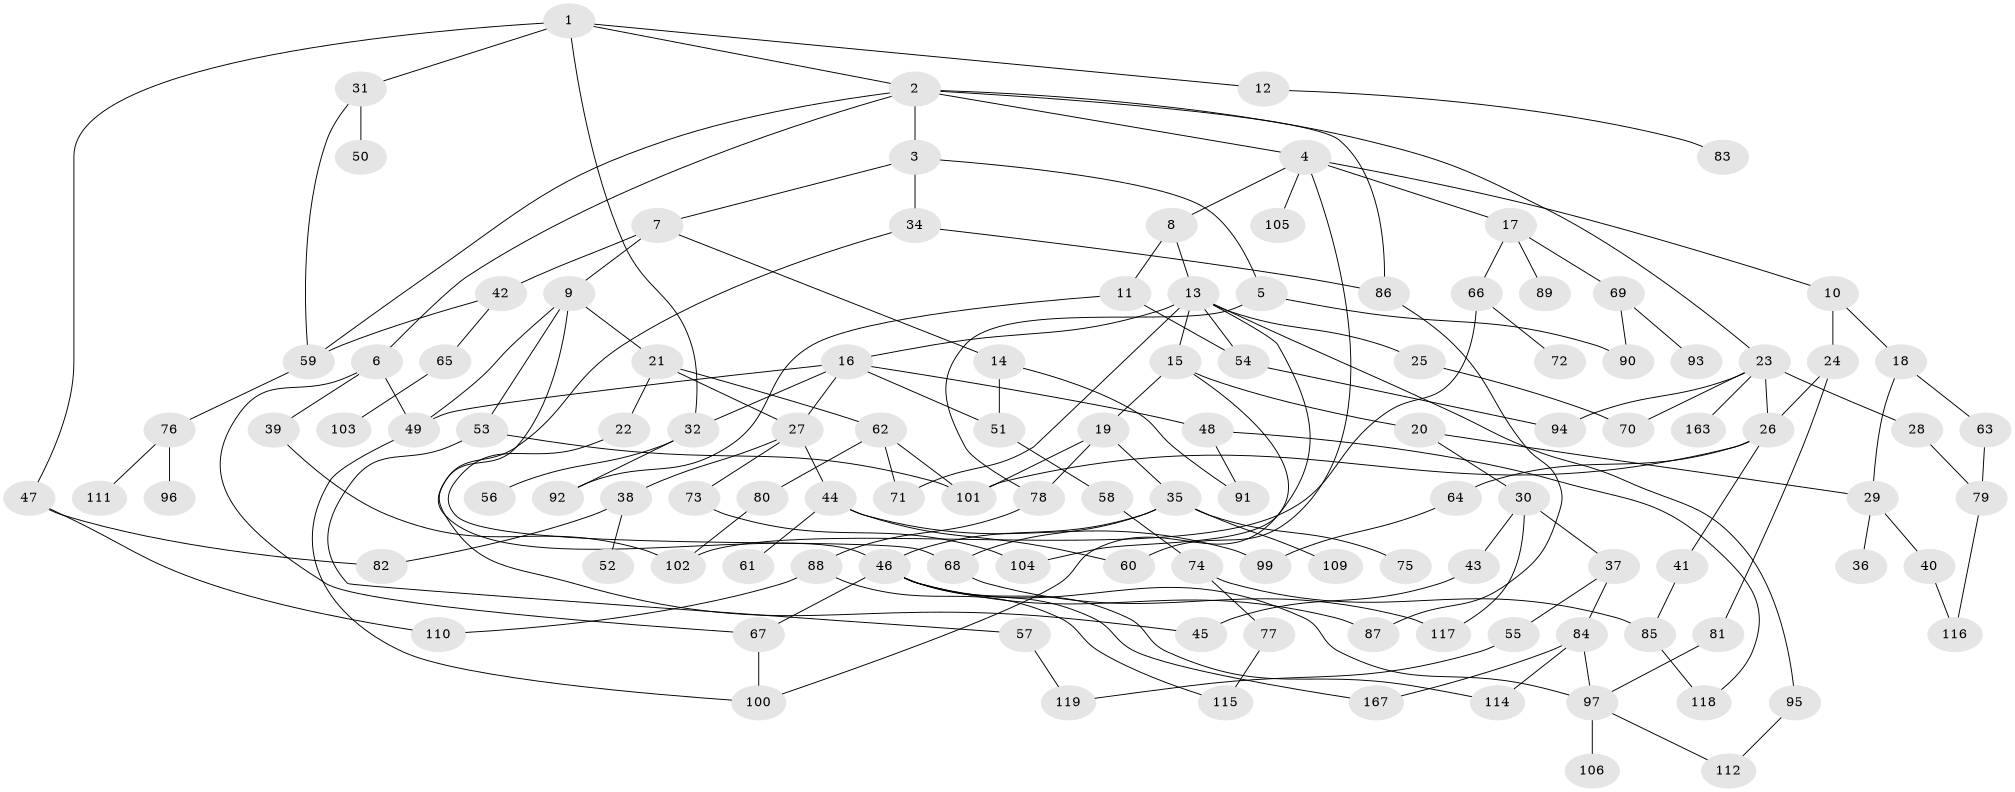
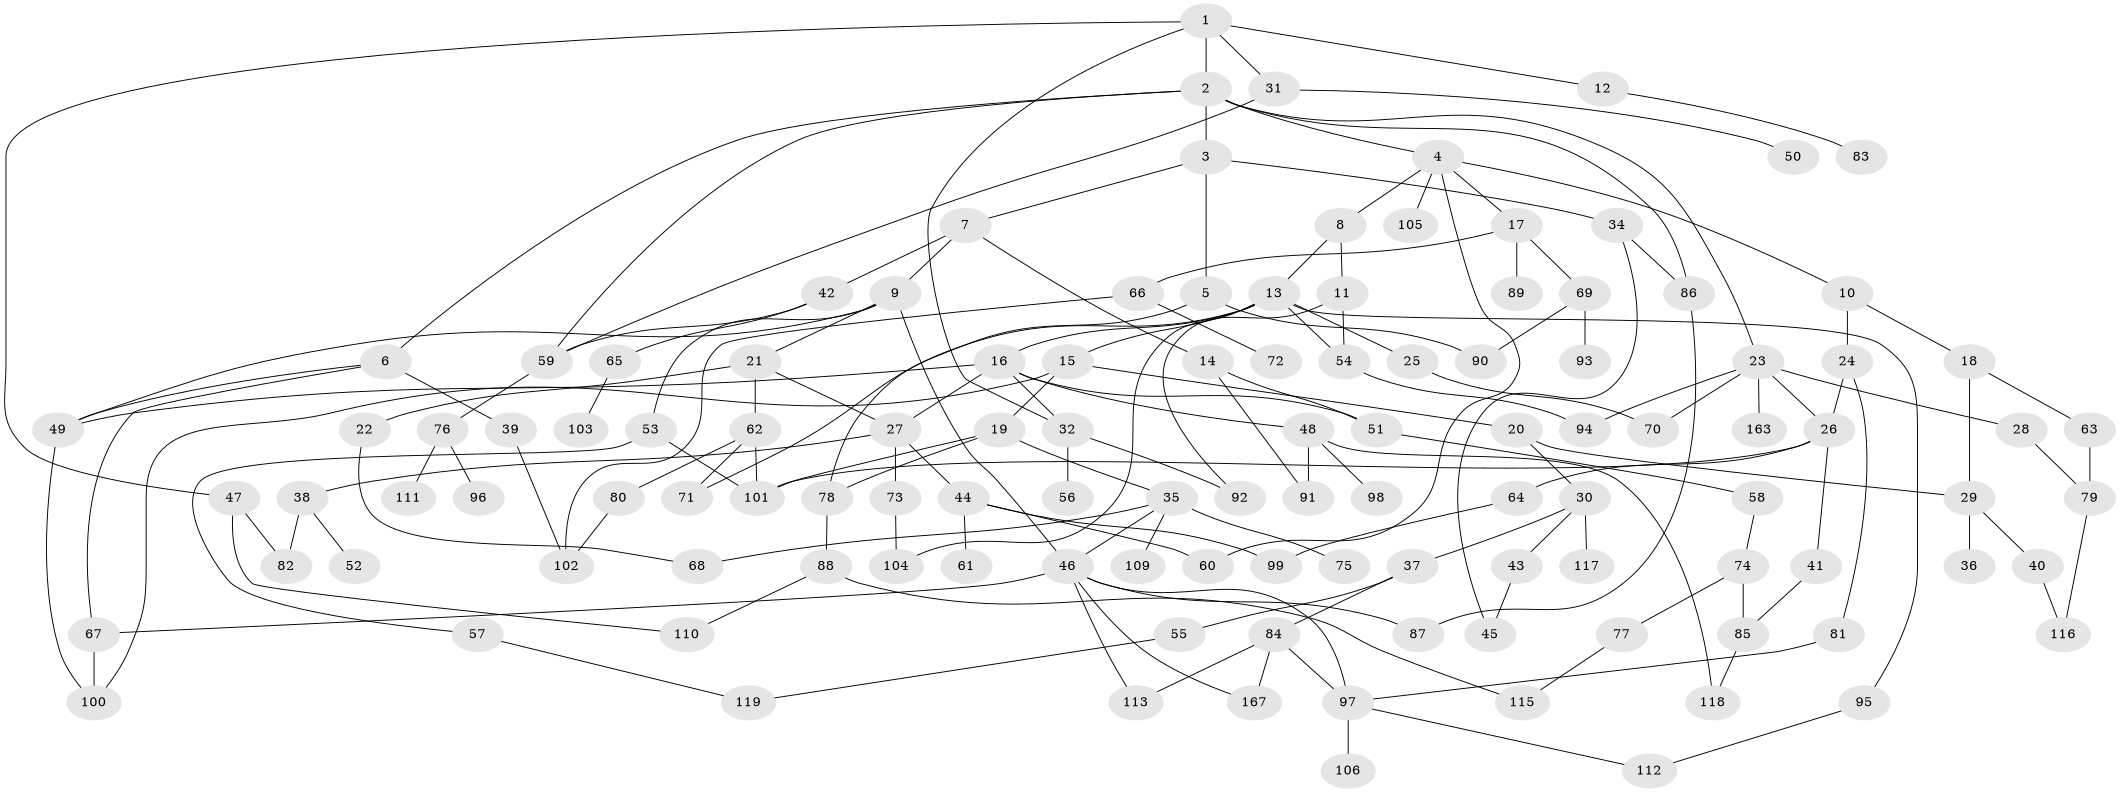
  graph {
    node [color=gray90 style=filled]
    1
    2
    12
    31
    32
    47
    3
    4
    6
    23
    59
    86
    83
    50
    92
    56
    82
    110
    5
    7
    34
    8
    10
    17
    60
    105
    39
    49
    67
    26
    28
    70
    94
    n34 [label=163]
    76
    87
    78
    90
    9
    14
    42
    18
    29
    63
    45
    11
    13
    24
    66
    69
    89
    88
    102
    100
    21
    46
    53
    51
    91
    65
    54
    15
    16
    25
    71
    95
    104
    27
    22
    62
    97
    n72 [label=167]
-   114
+   114 [label=113]
    101
    57
    81
    19
    20
    48
    112
    58
    35
    30
    38
    44
    73
+   98
    118
    72
    93
    36
    40
    79
    68
    75
    109
    37
    43
    117
    80
    41
    64
    85
    99
    52
    61
    116
    55
    84
    119
    103
    106
    74
    77
    96
    111
    115
    1 -- 2
    1 -- 12
    1 -- 31
    1 -- 32
    1 -- 47
    2 -- 3
    2 -- 4
    2 -- 6
    2 -- 23
    2 -- 59
    2 -- 86
    12 -- 83
    31 -- 59
    31 -- 50
    32 -- 92
    32 -- 56
    47 -- 82
    47 -- 110
    3 -- 5
    3 -- 7
    3 -- 34
    4 -- 8
    4 -- 10
    4 -- 17
    4 -- 60
    4 -- 105
    6 -- 39
    6 -- 49
    6 -- 67
    23 -- 26
    23 -- 28
    23 -- 70
    23 -- 94
    23 -- n34
    59 -- 76
    86 -- 87
    5 -- 78
    5 -- 90
    7 -- 9
    7 -- 14
    7 -- 42
    34 -- 86
    34 -- 45
    8 -- 11
    8 -- 13
    10 -- 18
    10 -- 24
    17 -- 66
    17 -- 69
    17 -- 89
    39 -- 102
    49 -- 100
    67 -- 100
    26 -- 101
    26 -- 41
    26 -- 64
    28 -- 79
    76 -- 96
    76 -- 111
    78 -- 88
    9 -- 49
    9 -- 21
    9 -- 46
    9 -- 53
    14 -- 51
    14 -- 91
    42 -- 59
    42 -- 65
    18 -- 29
    18 -- 63
    29 -- 36
    29 -- 40
    63 -- 79
    11 -- 92
    11 -- 54
    13 -- 54
    13 -- 15
    13 -- 16
    13 -- 25
    13 -- 71
    13 -- 95
    13 -- 104
    24 -- 26
    24 -- 81
    66 -- 102
    66 -- 72
    69 -- 90
    69 -- 93
    88 -- 110
    88 -- 115
    21 -- 27
    21 -- 22
    21 -- 62
    46 -- 67
    46 -- 87
    46 -- 97
    46 -- n72
    46 -- 114
    53 -- 101
    53 -- 57
    51 -- 58
    65 -- 103
    54 -- 94
    15 -- 100
    15 -- 19
    15 -- 20
    16 -- 32
    16 -- 49
    16 -- 51
    16 -- 27
    16 -- 48
    25 -- 70
    95 -- 112
    27 -- 38
    27 -- 44
    27 -- 73
    22 -- 68
    62 -- 71
    62 -- 101
    62 -- 80
    97 -- 112
    97 -- 106
    57 -- 119
    81 -- 97
    19 -- 78
    19 -- 101
    19 -- 35
    20 -- 29
    20 -- 30
    48 -- 91
+   48 -- 98
    48 -- 118
    58 -- 74
    35 -- 46
    35 -- 68
    35 -- 75
    35 -- 109
    30 -- 37
    30 -- 43
    30 -- 117
    38 -- 82
    38 -- 52
    44 -- 60
    44 -- 99
    44 -- 61
    73 -- 104
    40 -- 116
    79 -- 116
-   68 -- 117
    37 -- 55
    37 -- 84
    43 -- 45
    80 -- 102
    41 -- 85
    64 -- 99
    85 -- 118
    55 -- 119
    84 -- 97
    84 -- n72
    84 -- 114
    74 -- 85
    74 -- 77
    77 -- 115
  }
